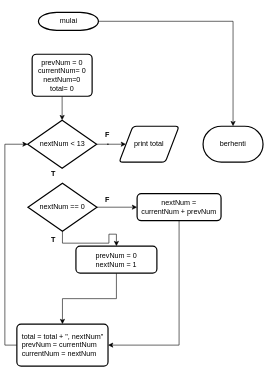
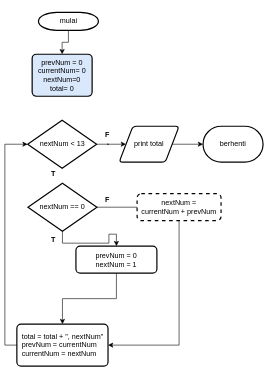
  <mxCell id="0" />
  <mxCell id="1" parent="0" />
- <mxCell id="2" value="" style="edgeStyle=orthogonalEdgeStyle;rounded=0;orthogonalLoop=1;jettySize=auto;html=1;" parent="1" source="3" target="7" edge="1"><mxGeometry relative="1" as="geometry"><mxPoint x="96" y="105" as="targetPoint" /></mxGeometry></mxCell>
+ <mxCell id="2" value="" style="edgeStyle=orthogonalEdgeStyle;rounded=0;orthogonalLoop=1;jettySize=auto;html=1;entryX=0.5;entryY=0;entryDx=0;entryDy=0;" parent="1" source="3" target="10" edge="1"><mxGeometry relative="1" as="geometry"><mxPoint x="96" y="105" as="targetPoint" /></mxGeometry></mxCell>
  <mxCell id="3" value="&lt;div&gt;mulai&lt;/div&gt;" style="strokeWidth=2;html=1;shape=mxgraph.flowchart.terminator;whiteSpace=wrap;" parent="1" vertex="1"><mxGeometry x="56.5" y="20" width="100" height="30" as="geometry" /></mxCell>
- <mxCell id="4" value="" style="edgeStyle=orthogonalEdgeStyle;rounded=0;orthogonalLoop=1;jettySize=auto;html=1;exitX=0.5;exitY=1;exitDx=0;exitDy=0;" parent="1" source="10" target="6" edge="1"><mxGeometry relative="1" as="geometry"><mxPoint x="96" y="165" as="sourcePoint" /></mxGeometry></mxCell>
  <mxCell id="5" style="edgeStyle=orthogonalEdgeStyle;rounded=0;orthogonalLoop=1;jettySize=auto;html=1;exitX=1;exitY=0.5;exitDx=0;exitDy=0;entryX=0;entryY=0.5;entryDx=0;entryDy=0;" parent="1" source="6" target="9" edge="1"><mxGeometry relative="1" as="geometry" /></mxCell>
  <mxCell id="6" value="nextNum &amp;lt; 13" style="rhombus;whiteSpace=wrap;html=1;strokeWidth=2;" parent="1" vertex="1"><mxGeometry x="38.5" y="200" width="115" height="80" as="geometry" /></mxCell>
  <mxCell id="7" value="&lt;div&gt;berhenti&lt;/div&gt;" style="strokeWidth=2;html=1;shape=mxgraph.flowchart.terminator;whiteSpace=wrap;" parent="1" vertex="1"><mxGeometry x="331" y="210" width="100" height="60" as="geometry" /></mxCell>
+ <mxCell id="8" style="edgeStyle=orthogonalEdgeStyle;rounded=0;orthogonalLoop=1;jettySize=auto;html=1;exitX=1;exitY=0.5;exitDx=0;exitDy=0;entryX=0;entryY=0.5;entryDx=0;entryDy=0;entryPerimeter=0;" parent="1" source="9" target="7" edge="1"><mxGeometry relative="1" as="geometry"><mxPoint x="331" y="240" as="targetPoint" /></mxGeometry></mxCell>
  <mxCell id="9" value="print total" style="shape=parallelogram;html=1;strokeWidth=2;perimeter=parallelogramPerimeter;whiteSpace=wrap;rounded=1;arcSize=12;size=0.23;" parent="1" vertex="1"><mxGeometry x="191" y="210" width="100" height="60" as="geometry" /></mxCell>
- <mxCell id="10" value="&lt;div&gt;prevNum = 0&lt;/div&gt;&lt;div&gt;currentNum= 0&lt;/div&gt;&lt;div&gt;nextNum=0&lt;/div&gt;&lt;div&gt;total= 0&lt;/div&gt;" style="rounded=1;whiteSpace=wrap;html=1;absoluteArcSize=1;arcSize=14;strokeWidth=2;" parent="1" vertex="1"><mxGeometry x="46" y="90" width="100" height="70" as="geometry" /></mxCell>
+ <mxCell id="10" value="&lt;div&gt;prevNum = 0&lt;/div&gt;&lt;div&gt;currentNum= 0&lt;/div&gt;&lt;div&gt;nextNum=0&lt;/div&gt;&lt;div&gt;total= 0&lt;/div&gt;" style="rounded=1;whiteSpace=wrap;html=1;absoluteArcSize=1;arcSize=14;strokeWidth=2;fillColor=#dae8fc;" parent="1" vertex="1"><mxGeometry x="46" y="90" width="100" height="70" as="geometry" /></mxCell>
  <mxCell id="11" style="edgeStyle=orthogonalEdgeStyle;rounded=0;orthogonalLoop=1;jettySize=auto;html=1;exitX=0.5;exitY=1;exitDx=0;exitDy=0;entryX=0.5;entryY=0;entryDx=0;entryDy=0;" parent="1" source="13" target="20" edge="1"><mxGeometry relative="1" as="geometry"><mxPoint x="96.5" y="445" as="targetPoint" /></mxGeometry></mxCell>
- <mxCell id="12" style="edgeStyle=orthogonalEdgeStyle;rounded=0;orthogonalLoop=1;jettySize=auto;html=1;exitX=1;exitY=0.5;exitDx=0;exitDy=0;entryX=0;entryY=0.5;entryDx=0;entryDy=0;" parent="1" source="13" target="17" edge="1"><mxGeometry relative="1" as="geometry" /></mxCell>
+ <mxCell id="12" style="edgeStyle=orthogonalEdgeStyle;rounded=0;orthogonalLoop=1;jettySize=auto;html=1;exitX=1;exitY=0.5;exitDx=0;exitDy=0;entryX=0;entryY=0.5;entryDx=0;entryDy=0;endArrow=none;" parent="1" source="13" target="17" edge="1"><mxGeometry relative="1" as="geometry" /></mxCell>
  <mxCell id="13" value="nextNum == 0" style="rhombus;whiteSpace=wrap;html=1;strokeWidth=2;" parent="1" vertex="1"><mxGeometry x="39" y="305" width="115" height="80" as="geometry" /></mxCell>
  <mxCell id="14" value="&lt;div&gt;&lt;b&gt;T&lt;/b&gt;&lt;/div&gt;" style="text;html=1;align=center;verticalAlign=middle;resizable=0;points=[];autosize=1;strokeColor=none;fillColor=none;" parent="1" vertex="1"><mxGeometry x="71" y="280" width="20" height="20" as="geometry" /></mxCell>
  <mxCell id="15" value="&lt;b&gt;F&lt;/b&gt;" style="text;html=1;align=center;verticalAlign=middle;resizable=0;points=[];autosize=1;strokeColor=none;fillColor=none;" parent="1" vertex="1"><mxGeometry x="161" y="215" width="20" height="20" as="geometry" /></mxCell>
  <mxCell id="16" value="&lt;div&gt;&lt;b&gt;T&lt;/b&gt;&lt;/div&gt;" style="text;html=1;align=center;verticalAlign=middle;resizable=0;points=[];autosize=1;strokeColor=none;fillColor=none;" parent="1" vertex="1"><mxGeometry x="71" y="390" width="20" height="20" as="geometry" /></mxCell>
- <mxCell id="17" value="&lt;div&gt;nextNum = &lt;br&gt;&lt;/div&gt;&lt;div&gt;currentNum + prevNum &lt;/div&gt;" style="rounded=1;whiteSpace=wrap;html=1;absoluteArcSize=1;arcSize=14;strokeWidth=2;align=center;" parent="1" vertex="1"><mxGeometry x="221" y="322.5" width="140" height="45" as="geometry" /></mxCell>
+ <mxCell id="17" value="&lt;div&gt;nextNum = &lt;br&gt;&lt;/div&gt;&lt;div&gt;currentNum + prevNum &lt;/div&gt;" style="rounded=1;whiteSpace=wrap;html=1;absoluteArcSize=1;arcSize=14;strokeWidth=2;align=center;dashed=1;" parent="1" vertex="1"><mxGeometry x="221" y="322.5" width="140" height="45" as="geometry" /></mxCell>
  <mxCell id="18" value="&lt;b&gt;F&lt;/b&gt;" style="text;html=1;align=center;verticalAlign=middle;resizable=0;points=[];autosize=1;strokeColor=none;fillColor=none;" parent="1" vertex="1"><mxGeometry x="161" y="322.5" width="20" height="20" as="geometry" /></mxCell>
  <mxCell id="19" style="edgeStyle=orthogonalEdgeStyle;rounded=0;orthogonalLoop=1;jettySize=auto;html=1;exitX=0.5;exitY=1;exitDx=0;exitDy=0;entryX=0.5;entryY=0;entryDx=0;entryDy=0;" parent="1" source="20" target="22" edge="1"><mxGeometry relative="1" as="geometry" /></mxCell>
  <mxCell id="20" value="prevNum = 0&lt;br&gt;&lt;div&gt;nextNum = 1&lt;br&gt;&lt;/div&gt;" style="rounded=1;whiteSpace=wrap;html=1;absoluteArcSize=1;arcSize=14;strokeWidth=2;align=center;" parent="1" vertex="1"><mxGeometry x="119" y="410" width="135" height="45" as="geometry" /></mxCell>
  <mxCell id="21" style="edgeStyle=orthogonalEdgeStyle;rounded=0;orthogonalLoop=1;jettySize=auto;html=1;exitX=0;exitY=0.5;exitDx=0;exitDy=0;entryX=0;entryY=0.5;entryDx=0;entryDy=0;" parent="1" source="22" target="6" edge="1"><mxGeometry relative="1" as="geometry" /></mxCell>
  <mxCell id="22" value="&lt;div&gt;&lt;br&gt;&lt;/div&gt;&lt;div&gt;&lt;div&gt;total = total + &quot;, nextNum&quot;&lt;/div&gt;&lt;/div&gt;&lt;div align=&quot;left&quot;&gt;&lt;div align=&quot;left&quot;&gt;prevNum = currentNum  &lt;div align=&quot;left&quot;&gt;currentNum = nextNum &lt;/div&gt;&lt;/div&gt;&lt;/div&gt;&lt;div&gt;&lt;br&gt;&lt;/div&gt;" style="rounded=1;whiteSpace=wrap;html=1;absoluteArcSize=1;arcSize=14;strokeWidth=2;align=center;" parent="1" vertex="1"><mxGeometry x="20.5" y="540" width="152" height="70" as="geometry" /></mxCell>
  <mxCell id="23" style="edgeStyle=orthogonalEdgeStyle;rounded=0;orthogonalLoop=1;jettySize=auto;html=1;exitX=0.5;exitY=1;exitDx=0;exitDy=0;entryX=1;entryY=0.5;entryDx=0;entryDy=0;" parent="1" source="17" target="22" edge="1"><mxGeometry relative="1" as="geometry"><mxPoint x="291" y="465" as="sourcePoint" /></mxGeometry></mxCell>
